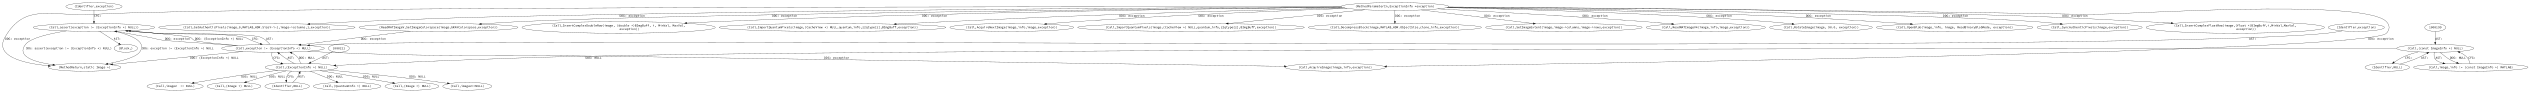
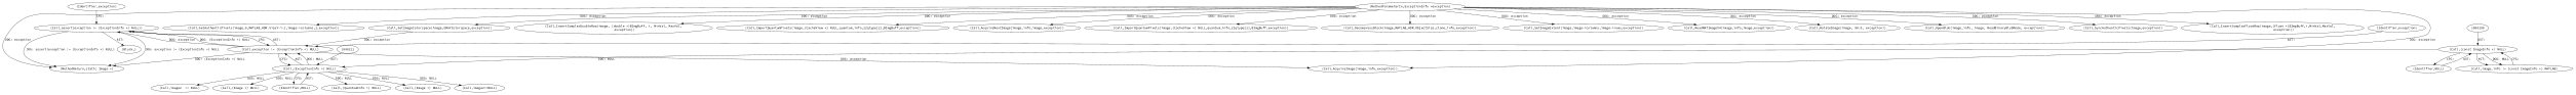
  digraph {
    fontname="Source Code Pro"
    node [fontname="Source Code Pro"]
    edge [fontname="Source Code Pro"]
    n1 [label="(Call,assert(exception != (ExceptionInfo *) NULL))"]
    n2 [label="(Call,exception != (ExceptionInfo *) NULL)"]
    n3 [label="(MethodReturn,static Image *)"]
    n4 [label="(Block,)"]
    n5 [label="(Call,(ExceptionInfo *) NULL)"]
    n6 [label="(Call,AcquireImage(image_info,exception))"]
    n7 [label="(Call,image2  == NULL)"]
    n8 [label="(Call,(Image *) NULL)"]
    n9 [label="(Identifier,NULL)"]
    n10 [label="(Call,(QuantumInfo *) NULL)"]
    n11 [label="(Call,(Image *) NULL)"]
    n12 [label="(Call,image2==NULL)"]
    n13 [label="(MethodParameterIn,ExceptionInfo *exception)"]
    n14 [label="(Call,GetAuthenticPixels(image,0,MATLAB_HDR.SizeY-i-1,image->columns,1,exception))"]
    n15 [label="(Call,InsertComplexDoubleRow(image, (double *)BImgBuff, i, MinVal, MaxVal,\n            exception))"]
    n16 [label="(Call,ImportQuantumPixels(image,(CacheView *) NULL,quantum_info,z2qtype[z],BImgBuff,exception))"]
    n17 [label="(Call,AcquireNextImage(image_info,image,exception))"]
    n18 [label="(Call,ImportQuantumPixels(image,(CacheView *) NULL,quantum_info,z2qtype[z],BImgBuff,exception))"]
    n19 [label="(Call,DecompressBlock(image,MATLAB_HDR.ObjectSize,clone_info,exception))"]
    n20 [label="(Call,SetImageExtent(image,image->columns,image->rows,exception))"]
    n21 [label="(Call,ReadMATImageV4(image_info,image,exception))"]
    n22 [label="(Call,RotateImage(image, 90.0, exception))"]
    n23 [label="(Call,OpenBlob(image_info, image, ReadBinaryBlobMode, exception))"]
    n24 [label="(Call,SyncAuthenticPixels(image,exception))"]
    n25 [label="(Call,InsertComplexFloatRow(image,(float *)BImgBuff,i,MinVal,MaxVal,\n            exception))"]
-   n26 [label="(ReadMATImageV,SetImageColorspace(image,GRAYColorspace,exception))"]
+   n26 [label="(Call,SetImageColorspace(image,GRAYColorspace,exception))"]
    n27 [label="(Call,(const ImageInfo *) NULL)"]
    n28 [label="(Identifier,NULL)"]
    n29 [label="(Call,image_info != (const ImageInfo *) MATLAB)"]
    n30 [label="(Identifier,exception)"]
    n31 [label="(Identifier,exception)"]
    1000211
    1000199
    n1 -> n2 [label="CFG: "]
    n1 -> n3 [label="DDG: exception != (ExceptionInfo *) NULL"]
    n1 -> n3 [label="DDG: assert(exception != (ExceptionInfo *) NULL)"]
    n1 -> n4 [label="AST: "]
    n2 -> n1 [label="AST: "]
    n2 -> n1 [label="DDG: exception"]
    n2 -> n1 [label="DDG: (ExceptionInfo *) NULL"]
    n2 -> n3 [label="DDG: (ExceptionInfo *) NULL"]
    n2 -> n5 [label="CFG: "]
    n2 -> n6 [label="DDG: exception"]
    n5 -> n2 [label="AST: "]
    n5 -> n2 [label="DDG: NULL"]
    n5 -> n7 [label="DDG: NULL"]
    n5 -> n8 [label="DDG: NULL"]
    n5 -> n9 [label="CFG: "]
    n5 -> n10 [label="DDG: NULL"]
    n5 -> n11 [label="DDG: NULL"]
    n5 -> n12 [label="DDG: NULL"]
    n9 -> n5 [label="AST: "]
    n13 -> n3 [label="DDG: exception"]
    n13 -> n6 [label="DDG: exception"]
    n13 -> n14 [label="DDG: exception"]
    n13 -> n15 [label="DDG: exception"]
    n13 -> n16 [label="DDG: exception"]
    n13 -> n17 [label="DDG: exception"]
    n13 -> n18 [label="DDG: exception"]
    n13 -> n19 [label="DDG: exception"]
    n13 -> n20 [label="DDG: exception"]
    n13 -> n21 [label="DDG: exception"]
    n13 -> n22 [label="DDG: exception"]
    n13 -> n23 [label="DDG: exception"]
    n13 -> n24 [label="DDG: exception"]
    n13 -> n25 [label="DDG: exception"]
    n13 -> n26 [label="DDG: exception"]
    n26 -> n2 [label="DDG: exception"]
    n27 -> n5 [label="DDG: NULL"]
    n27 -> n28 [label="CFG: "]
    n27 -> n29 [label="AST: "]
    n27 -> n29 [label="DDG: NULL"]
    n28 -> n27 [label="AST: "]
    n29 -> n27 [label="CFG: "]
    n30 -> n2 [label="AST: "]
    n31 -> n1 [label="CFG: "]
    1000211 -> n5 [label="AST: "]
    1000199 -> n27 [label="AST: "]
  }
